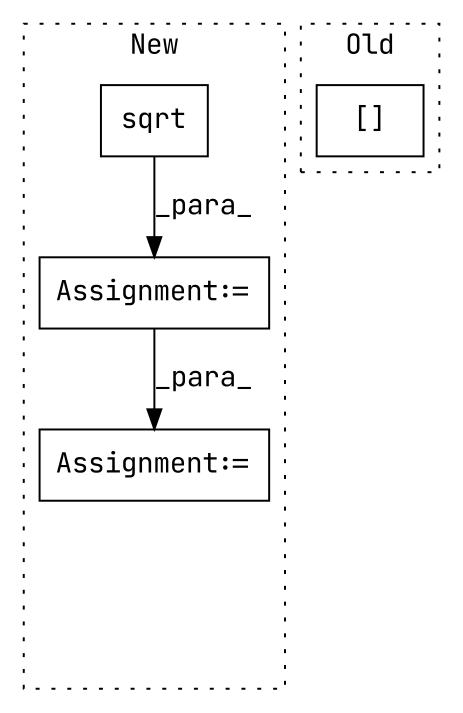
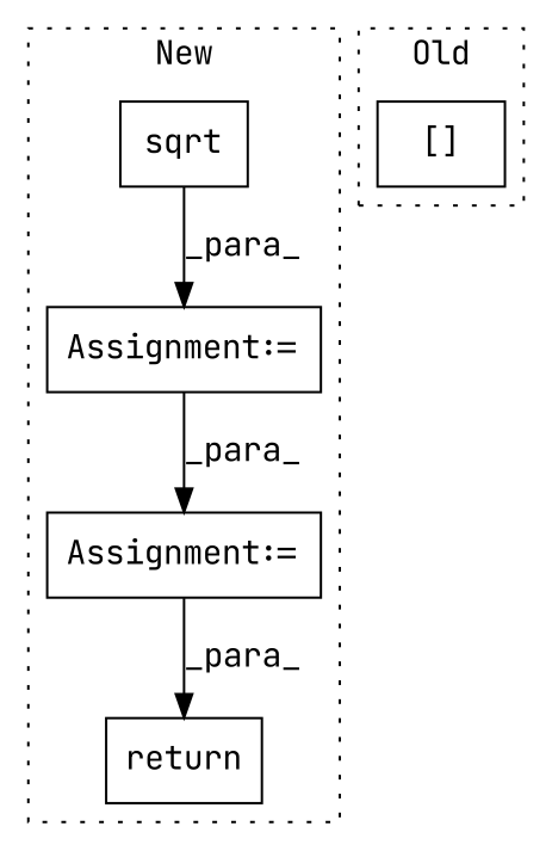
  digraph {
    fontname="JetBrains Mono"
    node [a=7 l=1 shape=box fontname="JetBrains Mono"]
    edge [fontname="JetBrains Mono"]
    n1 [a=32 l="5,1" label=sqrt s="6518,6549"]
    n2 [label="Assignment:=" s=6674]
    n3 [label="Assignment:=" s=6644]
+   n4 [a=41 l=7 label=return s=6719]
    n5 [a=2 l="2,1" label="[]" s="6584,6614"]
    subgraph cluster_1 {
      label=New
      style=dotted
      n1
      n2
      n3
+     n4
    }
    subgraph cluster_2 {
      label=Old
      style=dotted
      n5
    }
    n1 -> n3 [label=_para_]
+   n2 -> n4 [label=_para_]
    n3 -> n2 [label=_para_]
  }
